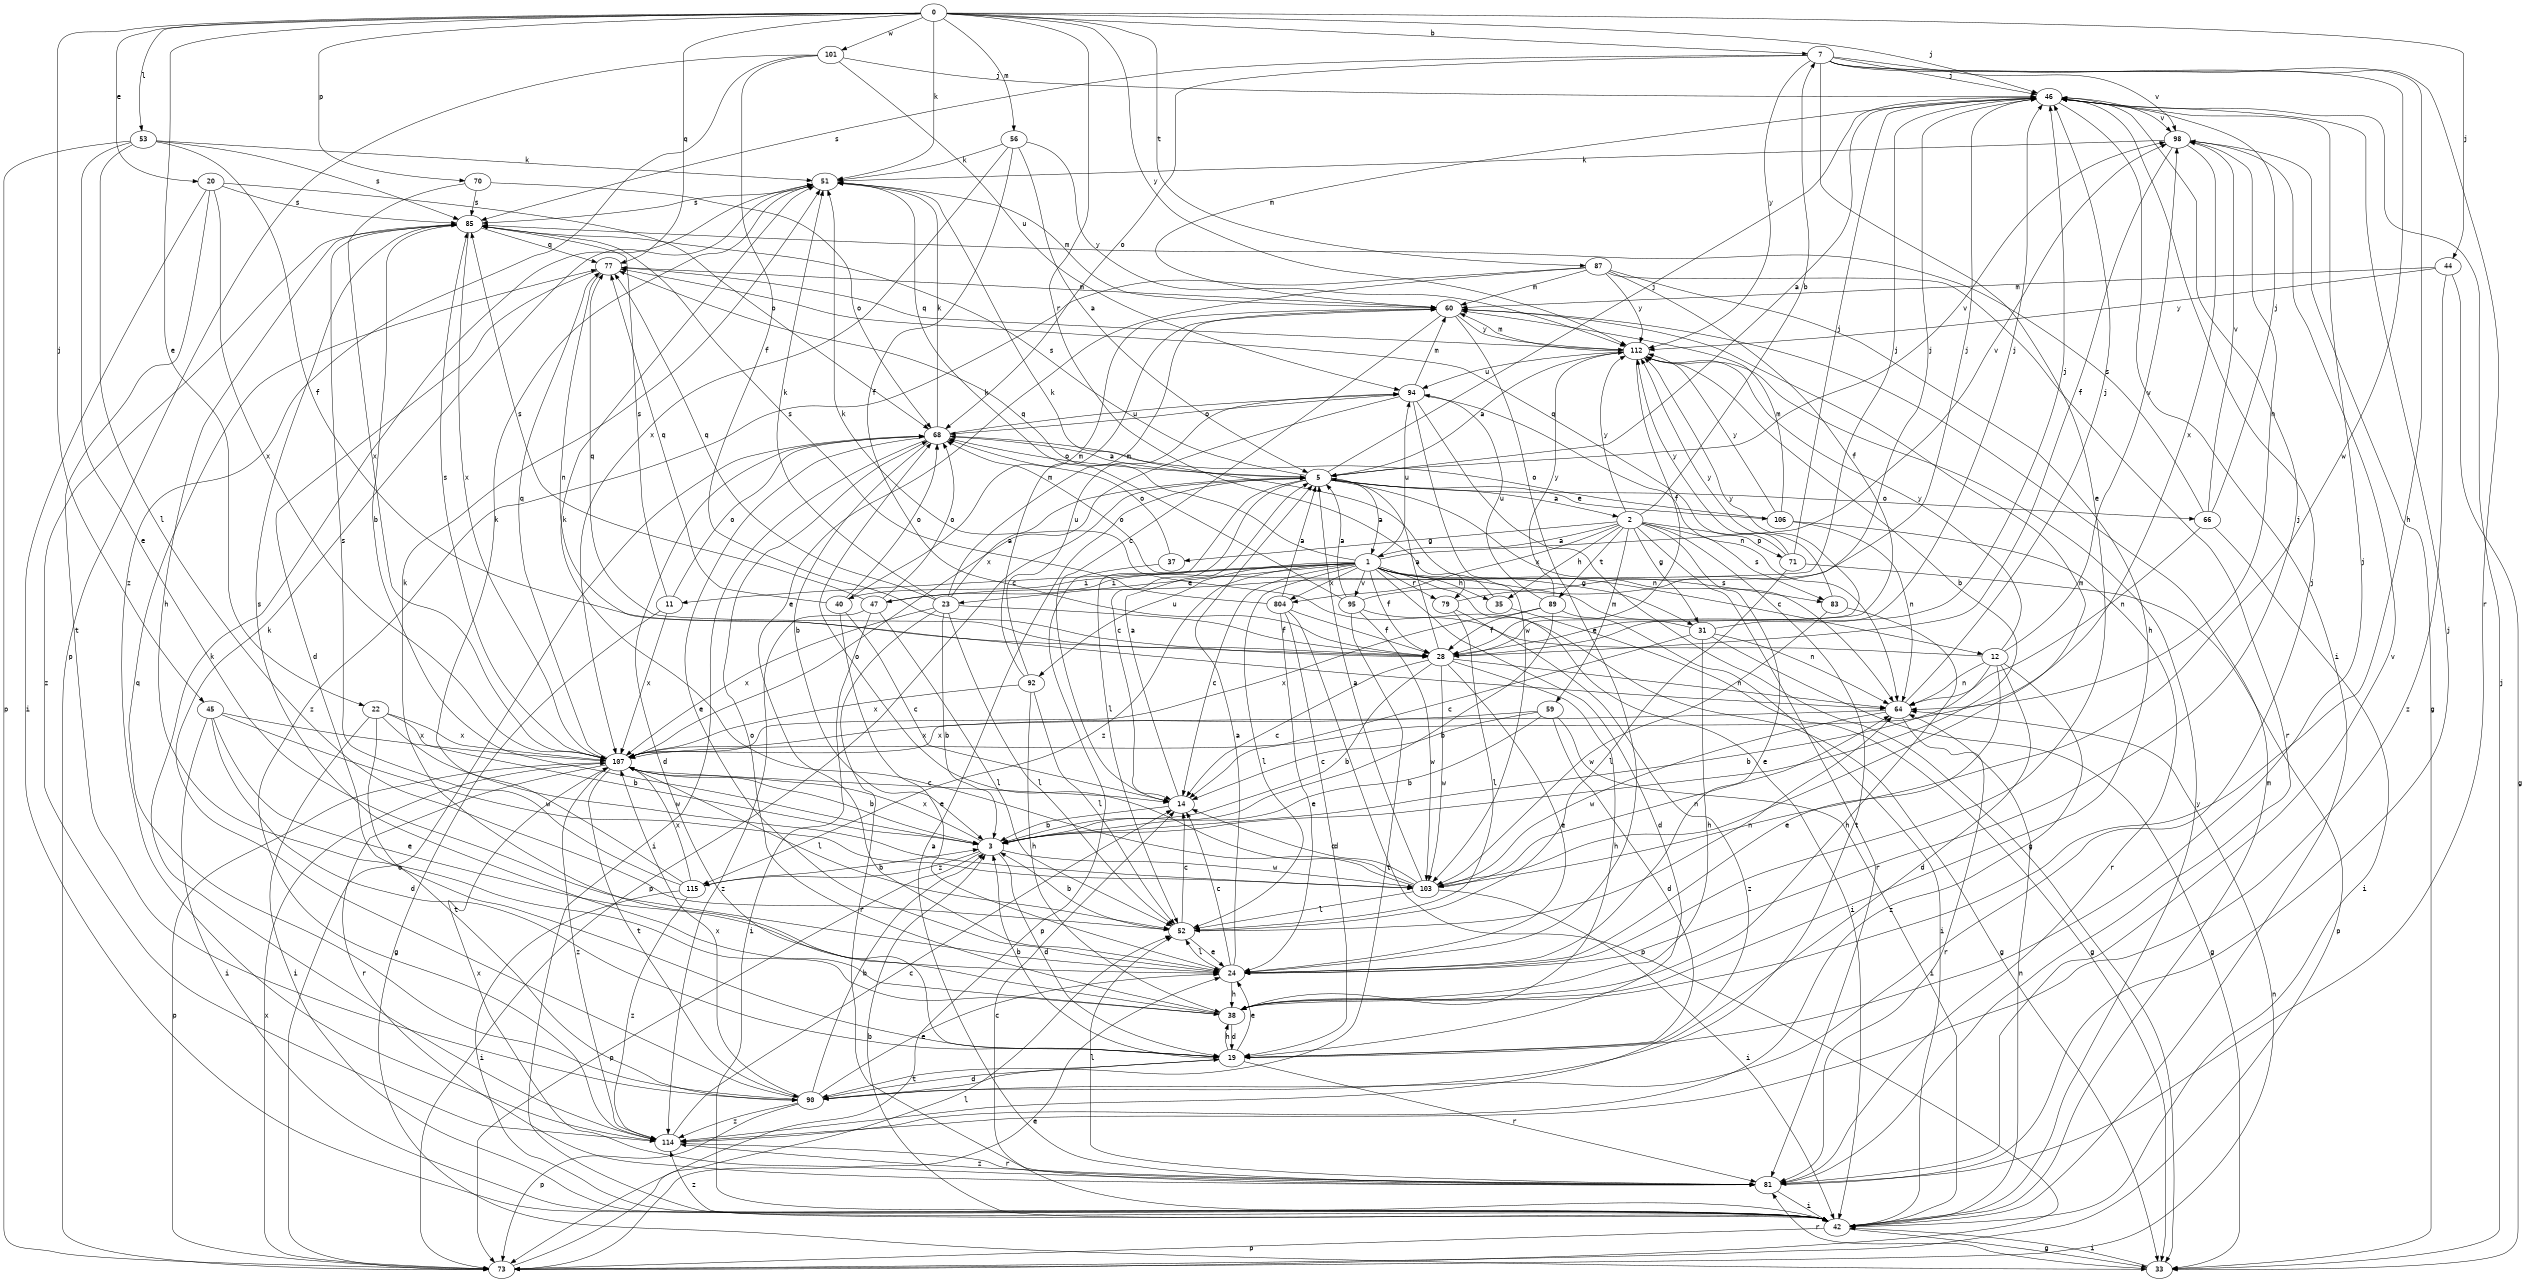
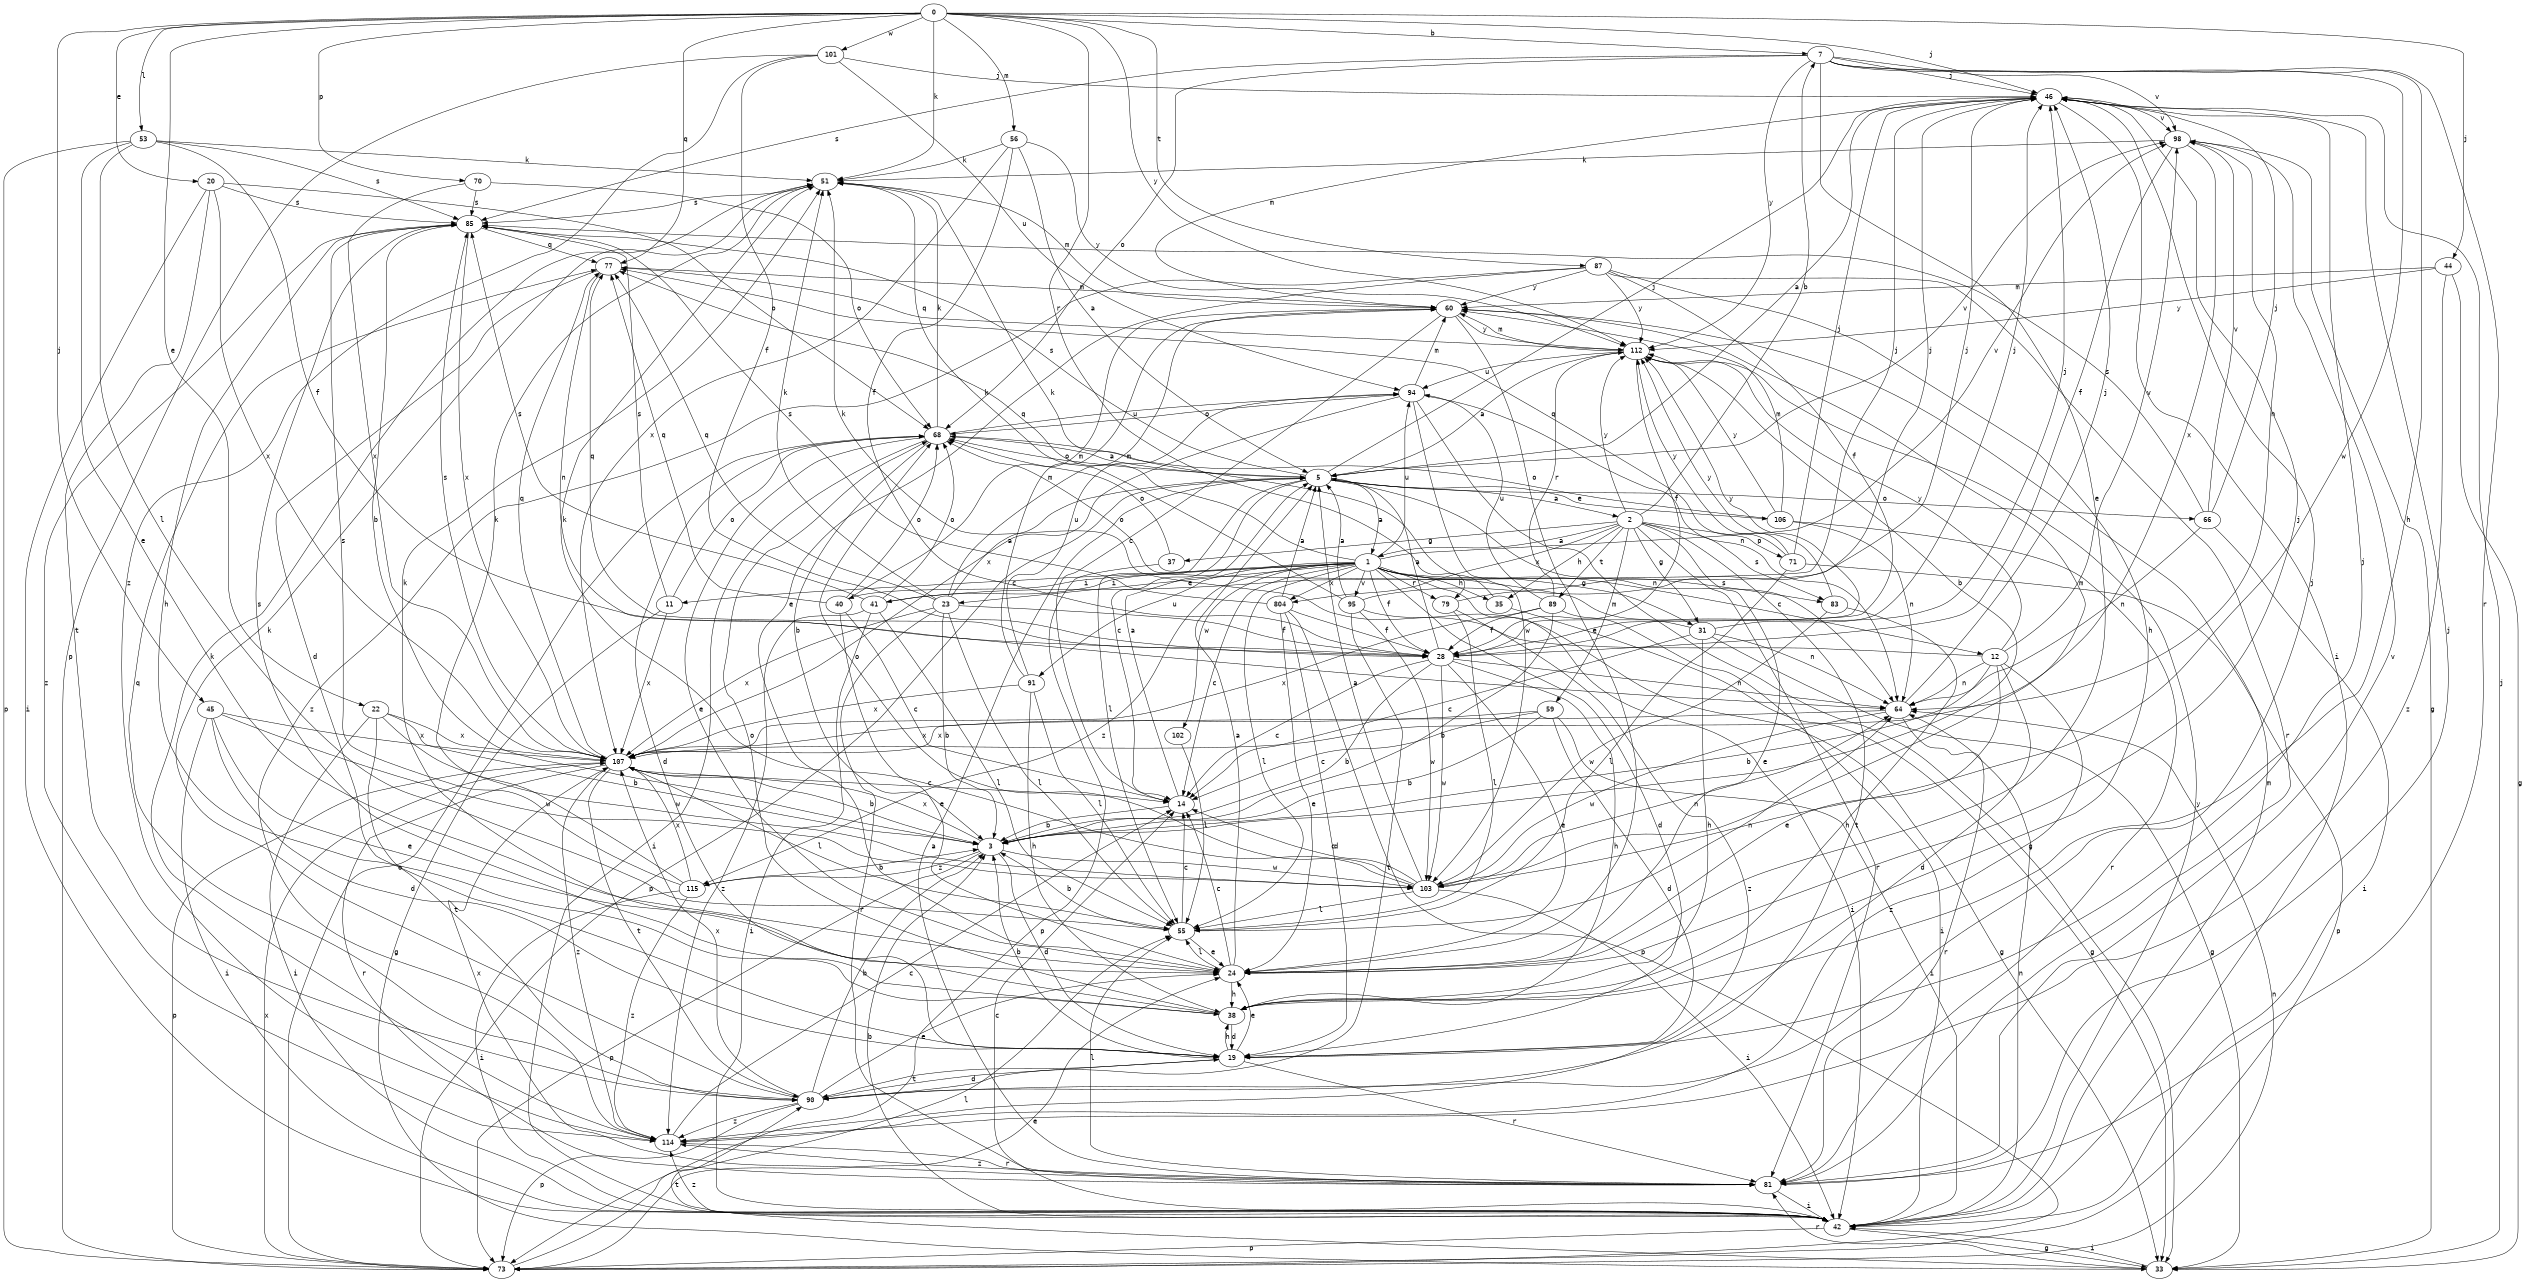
  strict digraph {
    fontname="DejaVu Sans Mono"
    node [fontname="DejaVu Sans Mono"]
    edge [fontname="DejaVu Sans Mono"]
    0
    7
    20
    22
    44
    45
    46
    51
    53
    56
    70
    77
    79
    87
    101
    112
    98
    24
    81
    68
    85
    38
    103
    42
    90
    107
    n27 [label=3]
    33
    n29 [label=114]
    60
    19
    5
    28
-   55 [label=52]
+   55
    73
    64
    94
    1
    11
    12
    14
    23
    31
    35
    40
-   41 [label=47]
+   41
    83
-   91 [label=92]
+   91
    95
+   102
    n51 [label=804]
    115
    2
    n54 [label=37]
    59
    71
    89
    66
    106
    0 -> 7 [label=b]
    0 -> 20 [label=e]
    0 -> 22 [label=e]
    0 -> 44 [label=j]
    0 -> 45 [label=j]
    0 -> 46 [label=j]
    0 -> 51 [label=k]
    0 -> 53 [label=l]
    0 -> 56 [label=m]
    0 -> 70 [label=p]
    0 -> 77 [label=q]
    0 -> 79 [label=r]
    0 -> 87 [label=t]
    0 -> 101 [label=w]
    0 -> 112 [label=y]
    7 -> 46 [label=j]
    7 -> 112 [label=y]
    7 -> 98 [label=v]
    7 -> 24 [label=e]
    7 -> 81 [label=r]
    7 -> 68 [label=o]
    7 -> 85 [label=s]
    7 -> 38 [label=h]
    7 -> 103 [label=w]
    20 -> 68 [label=o]
    20 -> 85 [label=s]
    20 -> 42 [label=i]
    20 -> 90 [label=t]
    20 -> 107 [label=x]
    22 -> 103 [label=w]
    22 -> 42 [label=i]
    22 -> 90 [label=t]
    22 -> 107 [label=x]
    22 -> n27 [label=b]
    44 -> 112 [label=y]
    44 -> 33 [label=g]
    44 -> n29 [label=z]
    44 -> 60 [label=m]
    45 -> 24 [label=e]
    45 -> 103 [label=w]
    45 -> 42 [label=i]
    45 -> 107 [label=x]
    45 -> 19 [label=d]
    46 -> 98 [label=v]
    46 -> 42 [label=i]
    46 -> 60 [label=m]
    46 -> 5 [label=a]
    51 -> 85 [label=s]
    51 -> 60 [label=m]
    53 -> 51 [label=k]
    53 -> 24 [label=e]
    53 -> 85 [label=s]
    53 -> 28 [label=f]
    53 -> 55 [label=l]
    53 -> 73 [label=p]
    56 -> 51 [label=k]
    56 -> 112 [label=y]
    56 -> 107 [label=x]
    56 -> 5 [label=a]
    56 -> 28 [label=f]
    70 -> 68 [label=o]
    70 -> 85 [label=s]
    70 -> 107 [label=x]
    77 -> 60 [label=m]
    77 -> 19 [label=d]
    77 -> 64 [label=n]
    79 -> 46 [label=j]
    79 -> n29 [label=z]
    79 -> 55 [label=l]
    87 -> 112 [label=y]
    87 -> 24 [label=e]
    87 -> 81 [label=r]
    87 -> 38 [label=h]
    87 -> n29 [label=z]
-   87 -> 60 [label=m]
+   87 -> 60 [label=y]
    87 -> 28 [label=f]
    101 -> 46 [label=j]
    101 -> n29 [label=z]
    101 -> 28 [label=f]
    101 -> 73 [label=p]
    101 -> 94 [label=u]
    112 -> 77 [label=q]
    112 -> n27 [label=b]
    112 -> 60 [label=m]
    112 -> 5 [label=a]
    112 -> 28 [label=f]
    112 -> 94 [label=u]
    98 -> 51 [label=k]
    98 -> 107 [label=x]
    98 -> 33 [label=g]
    98 -> 28 [label=f]
    98 -> 64 [label=n]
    24 -> 46 [label=j]
    24 -> 38 [label=h]
    24 -> 5 [label=a]
    24 -> 55 [label=l]
    24 -> 14 [label=c]
    81 -> 46 [label=j]
    81 -> 98 [label=v]
    81 -> 42 [label=i]
    81 -> 107 [label=x]
    81 -> n29 [label=z]
    81 -> 5 [label=a]
    81 -> 55 [label=l]
    68 -> 51 [label=k]
    68 -> 24 [label=e]
    68 -> 42 [label=i]
    68 -> n27 [label=b]
    68 -> 19 [label=d]
    68 -> 5 [label=a]
    68 -> 94 [label=u]
    85 -> 77 [label=q]
    85 -> 38 [label=h]
    85 -> 107 [label=x]
    85 -> n27 [label=b]
    85 -> n29 [label=z]
    38 -> 51 [label=k]
    38 -> 68 [label=o]
    38 -> 85 [label=s]
    38 -> 19 [label=d]
    103 -> 51 [label=k]
    103 -> 68 [label=o]
    103 -> 42 [label=i]
    103 -> 60 [label=m]
    103 -> 5 [label=a]
    103 -> 55 [label=l]
    103 -> 64 [label=n]
    103 -> 14 [label=c]
    42 -> 112 [label=y]
    42 -> n27 [label=b]
    42 -> 33 [label=g]
    42 -> n29 [label=z]
    42 -> 60 [label=m]
    42 -> 73 [label=p]
    42 -> 64 [label=n]
    42 -> 14 [label=c]
    90 -> 46 [label=j]
    90 -> 51 [label=k]
    90 -> 77 [label=q]
    90 -> 24 [label=e]
    90 -> 107 [label=x]
    90 -> n27 [label=b]
    90 -> n29 [label=z]
    90 -> 19 [label=d]
    90 -> 73 [label=p]
    107 -> 77 [label=q]
    107 -> 81 [label=r]
    107 -> 85 [label=s]
    107 -> 90 [label=t]
    107 -> n27 [label=b]
    107 -> n29 [label=z]
    107 -> 55 [label=l]
    107 -> 73 [label=p]
    107 -> 14 [label=c]
    n27 -> 103 [label=w]
    n27 -> 107 [label=x]
    n27 -> 19 [label=d]
    n27 -> 73 [label=p]
    n27 -> 115 [label=z]
    33 -> 46 [label=j]
    33 -> 81 [label=r]
    33 -> 42 [label=i]
+   33 -> 90 [label=t]
    n29 -> 51 [label=k]
    n29 -> 81 [label=r]
    n29 -> 14 [label=c]
    60 -> 112 [label=y]
    60 -> 24 [label=e]
    60 -> 14 [label=c]
    19 -> 46 [label=j]
    19 -> 24 [label=e]
    19 -> 81 [label=r]
    19 -> 38 [label=h]
    19 -> 90 [label=t]
    19 -> n27 [label=b]
    5 -> 46 [label=j]
    5 -> 98 [label=v]
    5 -> 68 [label=o]
    5 -> 85 [label=s]
    5 -> 55 [label=l]
    5 -> 73 [label=p]
    5 -> 64 [label=n]
    5 -> 1 [label=a]
    5 -> 14 [label=c]
    5 -> 2 [label=a]
    5 -> 66 [label=o]
    5 -> 106 [label=e]
    28 -> 46 [label=j]
    28 -> 77 [label=q]
    28 -> 112 [label=y]
    28 -> 24 [label=e]
    28 -> 38 [label=h]
    28 -> 103 [label=w]
    28 -> n27 [label=b]
    28 -> 5 [label=a]
    28 -> 64 [label=n]
    28 -> 14 [label=c]
    55 -> 24 [label=e]
    55 -> n27 [label=b]
    55 -> 64 [label=n]
    55 -> 14 [label=c]
    73 -> 24 [label=e]
    73 -> 68 [label=o]
    73 -> 107 [label=x]
    73 -> 55 [label=l]
    73 -> 64 [label=n]
    64 -> 46 [label=j]
    64 -> 81 [label=r]
    64 -> 103 [label=w]
    64 -> 107 [label=x]
    94 -> 68 [label=o]
    94 -> 103 [label=w]
    94 -> 107 [label=x]
    94 -> 33 [label=g]
    94 -> 60 [label=m]
    94 -> 64 [label=n]
    1 -> 77 [label=q]
    1 -> 79 [label=r]
    1 -> 98 [label=v]
    1 -> 42 [label=i]
    1 -> 19 [label=d]
    1 -> 28 [label=f]
    1 -> 55 [label=l]
    1 -> 94 [label=u]
    1 -> 11 [label=c]
    1 -> 12 [label=c]
    1 -> 14 [label=c]
    1 -> 23 [label=e]
    1 -> 31 [label=g]
    1 -> 35 [label=h]
    1 -> 40 [label=i]
    1 -> 41 [label=i]
    1 -> 83 [label=s]
    1 -> 91 [label=u]
    1 -> 95 [label=v]
+   1 -> 102 [label=w]
    1 -> n51 [label=x]
    1 -> 115 [label=z]
    11 -> 68 [label=o]
    11 -> 85 [label=s]
    11 -> 107 [label=x]
    11 -> 33 [label=g]
    12 -> 51 [label=k]
    12 -> 112 [label=y]
    12 -> 98 [label=v]
    12 -> 24 [label=e]
    12 -> n27 [label=b]
    12 -> n29 [label=z]
    12 -> 19 [label=d]
    12 -> 64 [label=n]
    14 -> n27 [label=b]
    14 -> 5 [label=a]
    23 -> 51 [label=k]
    23 -> 77 [label=q]
    23 -> 81 [label=r]
    23 -> 107 [label=x]
    23 -> n27 [label=b]
    23 -> 60 [label=m]
    23 -> 5 [label=a]
    23 -> 28 [label=f]
    23 -> 55 [label=l]
    31 -> 46 [label=j]
    31 -> 68 [label=o]
    31 -> 38 [label=h]
    31 -> 33 [label=g]
    31 -> 64 [label=n]
    31 -> 14 [label=c]
    35 -> 51 [label=k]
    35 -> 33 [label=g]
    40 -> 77 [label=q]
    40 -> 24 [label=e]
    40 -> 68 [label=o]
    40 -> 60 [label=m]
    40 -> 14 [label=c]
    41 -> 46 [label=j]
    41 -> 68 [label=o]
    41 -> 85 [label=s]
    41 -> 42 [label=i]
    41 -> n29 [label=z]
    41 -> 55 [label=l]
    83 -> 112 [label=y]
    83 -> 38 [label=h]
    83 -> 103 [label=w]
    91 -> 38 [label=h]
    91 -> 107 [label=x]
    91 -> 60 [label=m]
    91 -> 55 [label=l]
    91 -> 94 [label=u]
    95 -> 46 [label=j]
    95 -> 51 [label=k]
    95 -> 103 [label=w]
    95 -> 90 [label=t]
    95 -> 33 [label=g]
    95 -> 5 [label=a]
+   102 -> 55 [label=l]
    n51 -> 24 [label=e]
    n51 -> 85 [label=s]
    n51 -> 19 [label=d]
    n51 -> 5 [label=a]
    n51 -> 28 [label=f]
    n51 -> 73 [label=p]
    115 -> 51 [label=k]
    115 -> 85 [label=s]
    115 -> 42 [label=i]
    115 -> 107 [label=x]
    115 -> n27 [label=b]
    115 -> n29 [label=z]
    2 -> 7 [label=b]
    2 -> 112 [label=y]
    2 -> 24 [label=e]
    2 -> 81 [label=r]
    2 -> 90 [label=t]
    2 -> 1 [label=a]
    2 -> 31 [label=g]
    2 -> 35 [label=h]
    2 -> 83 [label=s]
    2 -> n51 [label=x]
    2 -> n54 [label=g]
    2 -> 59 [label=m]
    2 -> 71 [label=p]
    2 -> 89 [label=t]
    n54 -> 68 [label=o]
    n54 -> 73 [label=p]
    59 -> 42 [label=i]
    59 -> 107 [label=x]
    59 -> n27 [label=b]
    59 -> 19 [label=d]
    59 -> 14 [label=c]
    71 -> 46 [label=j]
    71 -> 77 [label=q]
    71 -> 112 [label=y]
    71 -> 55 [label=l]
    71 -> 73 [label=p]
-   89 -> 112 [label=y]
+   89 -> 112 [label=r]
    89 -> 42 [label=i]
    89 -> 107 [label=x]
    89 -> n27 [label=b]
    89 -> 28 [label=f]
    89 -> 94 [label=u]
    66 -> 46 [label=j]
    66 -> 98 [label=v]
    66 -> 85 [label=s]
    66 -> 42 [label=i]
    66 -> 64 [label=n]
    106 -> 112 [label=y]
    106 -> 81 [label=r]
    106 -> 68 [label=o]
    106 -> 60 [label=m]
    106 -> 64 [label=n]
  }
